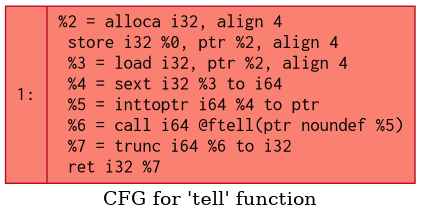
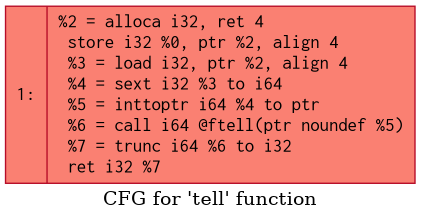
  digraph {
    label="CFG for 'tell' function"
    rankdir=LR
-   n1 [color="#b70d28ff" fillcolor=salmon fontname=Courier label="{1:\l|  %2 = alloca i32, align 4\l  store i32 %0, ptr %2, align 4\l  %3 = load i32, ptr %2, align 4\l  %4 = sext i32 %3 to i64\l  %5 = inttoptr i64 %4 to ptr\l  %6 = call i64 @ftell(ptr noundef %5)\l  %7 = trunc i64 %6 to i32\l  ret i32 %7\l}" shape=record style=filled]
+   n1 [color="#b70d28ff" fillcolor=salmon fontname=Courier label="{1:\l|  %2 = alloca i32, ret 4\l  store i32 %0, ptr %2, align 4\l  %3 = load i32, ptr %2, align 4\l  %4 = sext i32 %3 to i64\l  %5 = inttoptr i64 %4 to ptr\l  %6 = call i64 @ftell(ptr noundef %5)\l  %7 = trunc i64 %6 to i32\l  ret i32 %7\l}" shape=record style=filled]
  }
